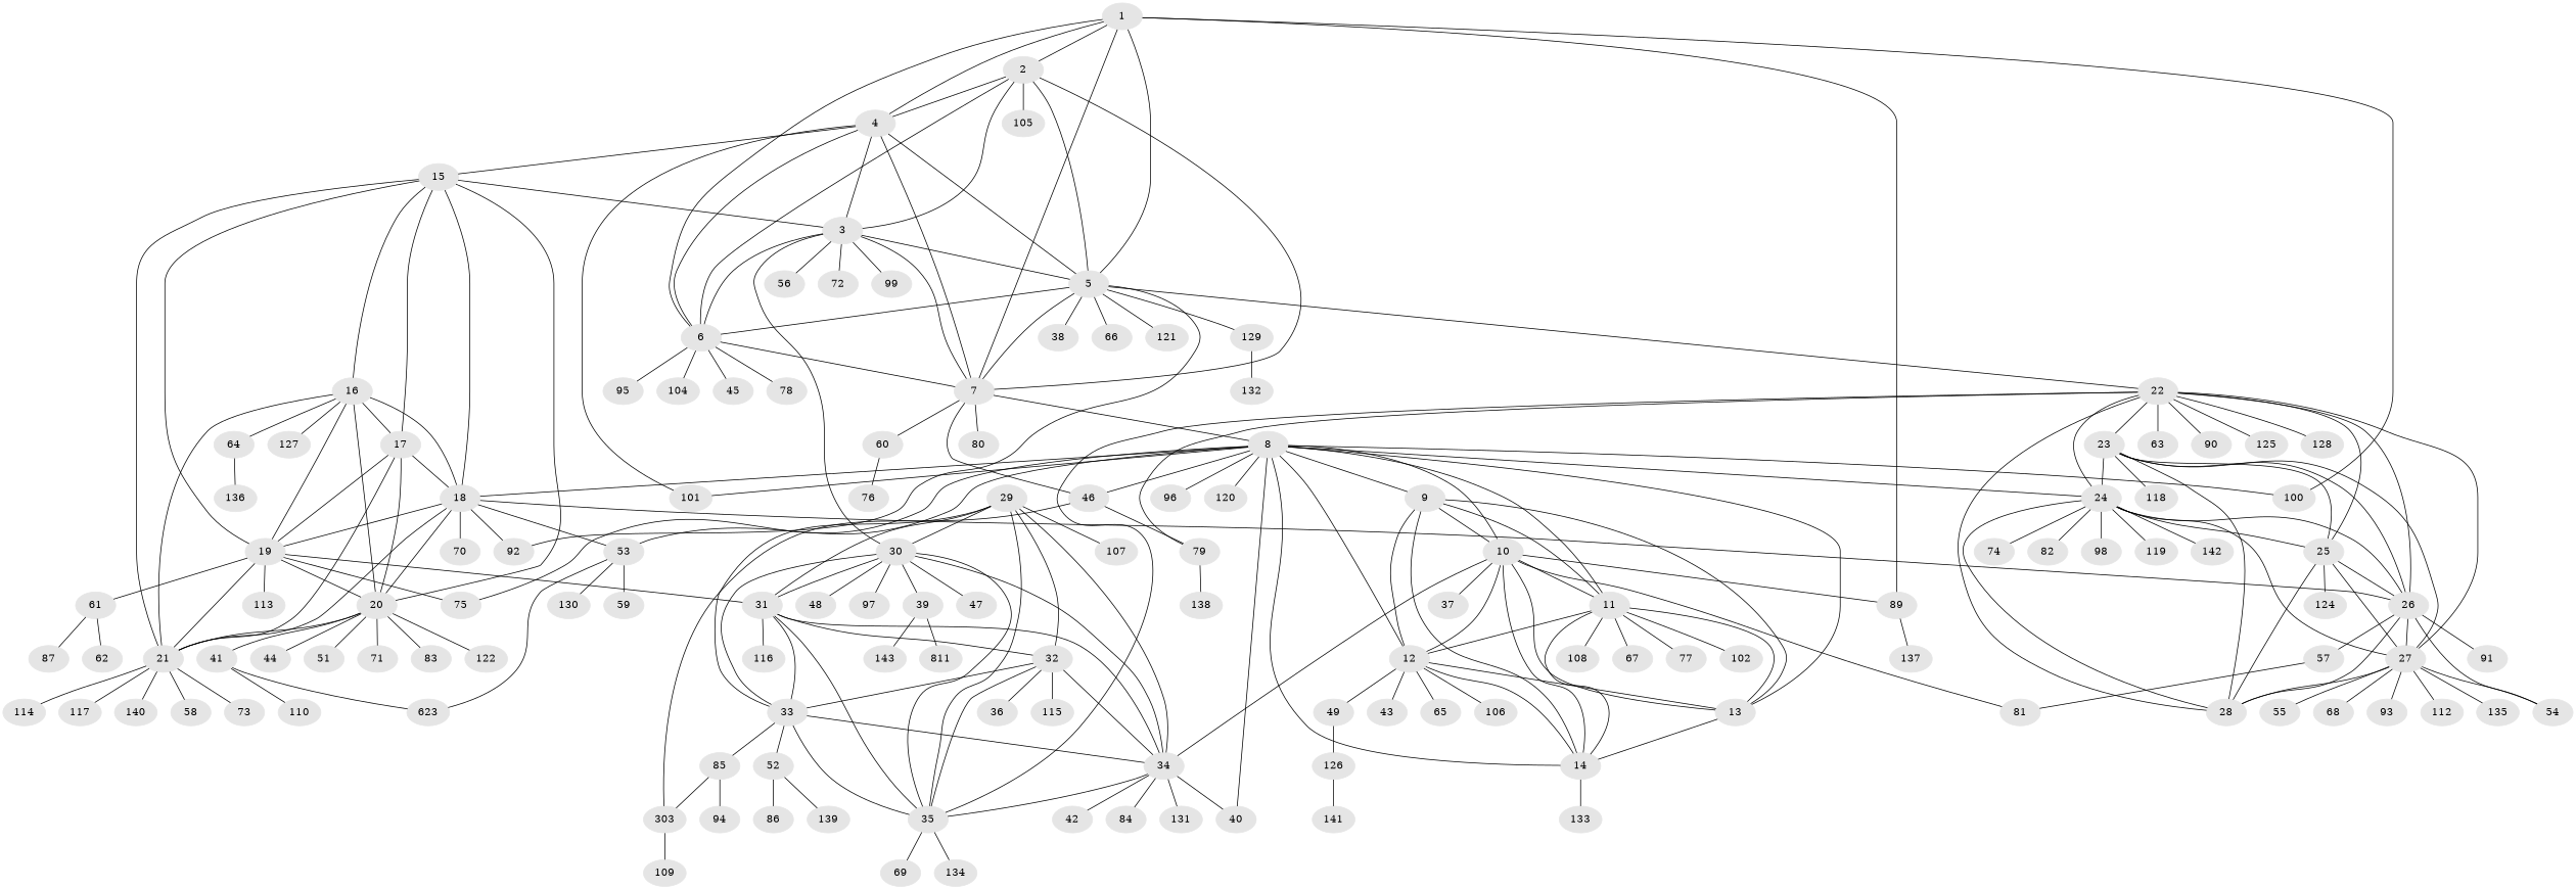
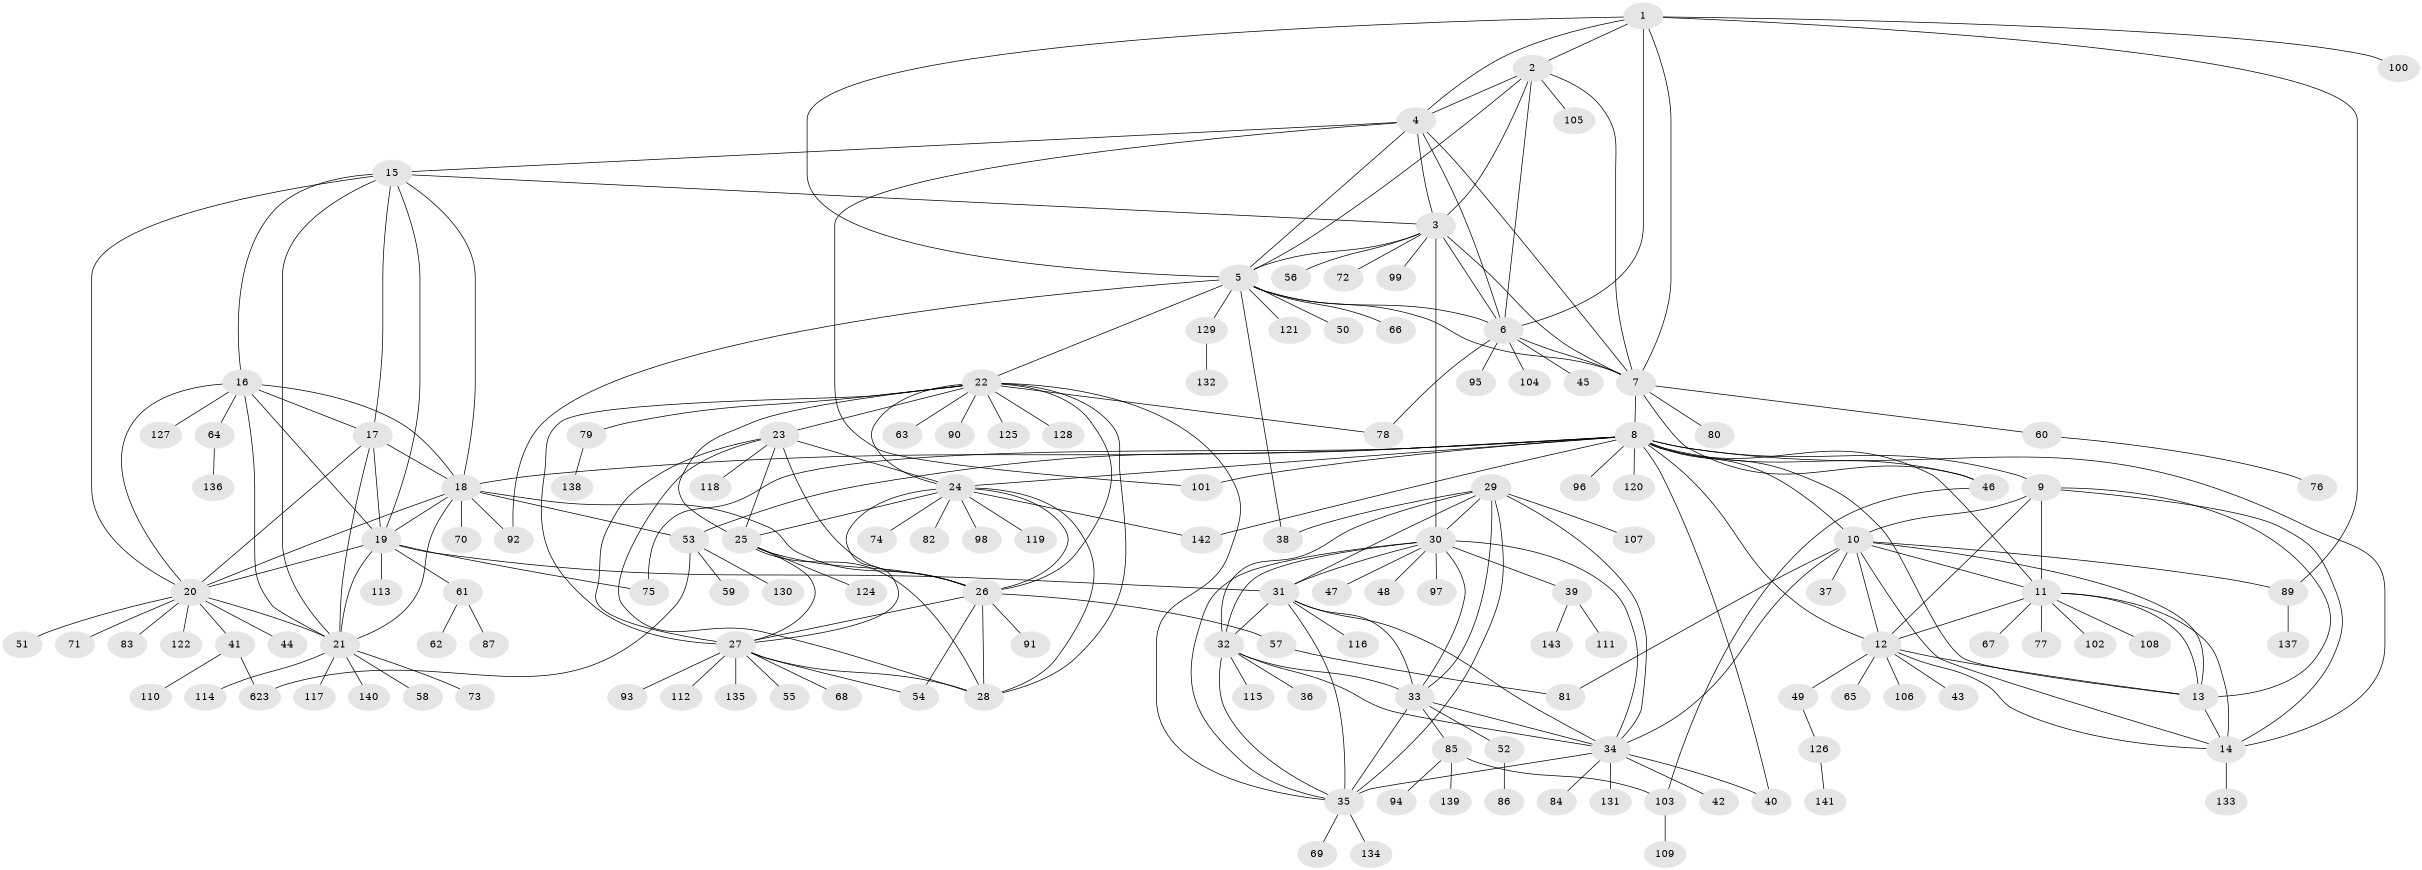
  graph {
    node [color=gray90 style=filled]
    1
    2
    4
    5
    6
    7
    89
    100
    3
    105
    30
    56
    72
    99
    15
    101
    22
    38
+   50
    66
    92
    121
    129
    45
    78
    95
    104
    8
    46
    60
    80
    137
    34
    31
    35
    32
    33
    39
    47
    48
    97
    18
    16
    17
    19
    20
    21
    24
    26
    23
    25
    27
    28
    63
    79
    90
    125
    128
    132
    9
    10
    11
    12
    13
    14
    40
    53
    75
    96
    120
-   103 [label=303]
+   103
    76
    37
    81
    67
    77
    102
    108
    43
    49
    65
    106
    133
    70
    74
    82
    98
    119
    142
    n90 [label=623]
    59
    130
    42
    84
    131
    126
    64
    127
    61
    113
    41
    44
    51
    71
    83
    122
    58
    73
    114
    117
    140
    136
    57
    91
    54
    116
    62
    87
    110
    118
    124
    55
    68
    93
    112
    135
    69
    134
    138
    29
    107
    36
    115
    52
    85
-   111 [label=811]
+   111
    143
    86
    94
    139
    141
    109
    1 -- 2
    1 -- 4
    1 -- 5
    1 -- 6
    1 -- 7
    1 -- 89
    1 -- 100
    2 -- 4
    2 -- 5
    2 -- 6
    2 -- 7
    2 -- 3
    2 -- 105
    4 -- 5
    4 -- 6
    4 -- 7
    4 -- 15
    4 -- 101
    5 -- 6
    5 -- 7
    5 -- 22
    5 -- 38
+   5 -- 50
    5 -- 66
    5 -- 92
    5 -- 121
    5 -- 129
    6 -- 7
    6 -- 45
    6 -- 78
    6 -- 95
    6 -- 104
    7 -- 8
    7 -- 46
    7 -- 60
    7 -- 80
    89 -- 137
    3 -- 4
    3 -- 5
    3 -- 6
    3 -- 7
    3 -- 30
    3 -- 56
    3 -- 72
    3 -- 99
    30 -- 34
    30 -- 31
    30 -- 35
+   30 -- 32
    30 -- 33
    30 -- 39
    30 -- 47
    30 -- 48
    30 -- 97
    15 -- 3
    15 -- 18
    15 -- 16
    15 -- 17
    15 -- 19
    15 -- 20
    15 -- 21
+   22 -- 78
    22 -- 35
    22 -- 24
    22 -- 26
    22 -- 23
    22 -- 25
    22 -- 27
    22 -- 28
    22 -- 63
    22 -- 79
    22 -- 90
    22 -- 125
    22 -- 128
    129 -- 132
-   8 -- 100
+   8 -- 142
    8 -- 101
    8 -- 46
    8 -- 18
    8 -- 24
    8 -- 9
    8 -- 10
    8 -- 11
    8 -- 12
    8 -- 13
    8 -- 14
    8 -- 40
    8 -- 53
    8 -- 75
    8 -- 96
    8 -- 120
-   46 -- 79
    46 -- 103
    60 -- 76
    34 -- 35
    34 -- 40
    34 -- 42
    34 -- 84
    34 -- 131
    31 -- 34
    31 -- 35
    31 -- 32
    31 -- 33
    31 -- 116
    35 -- 69
    35 -- 134
    32 -- 34
    32 -- 35
    32 -- 33
    32 -- 36
    32 -- 115
    33 -- 34
    33 -- 35
    33 -- 52
    33 -- 85
    39 -- 111
    39 -- 143
    18 -- 92
    18 -- 19
    18 -- 20
    18 -- 21
    18 -- 26
    18 -- 53
    18 -- 70
    16 -- 18
    16 -- 17
    16 -- 19
    16 -- 20
    16 -- 21
    16 -- 64
    16 -- 127
    17 -- 18
    17 -- 19
    17 -- 20
    17 -- 21
    19 -- 31
    19 -- 20
    19 -- 21
    19 -- 75
    19 -- 61
    19 -- 113
    20 -- 21
    20 -- 41
    20 -- 44
    20 -- 51
    20 -- 71
    20 -- 83
    20 -- 122
    21 -- 58
    21 -- 73
    21 -- 114
    21 -- 117
    21 -- 140
    24 -- 26
    24 -- 25
    24 -- 27
    24 -- 28
    24 -- 74
    24 -- 82
    24 -- 98
    24 -- 119
    24 -- 142
    26 -- 27
    26 -- 28
    26 -- 57
    26 -- 91
    26 -- 54
    23 -- 24
    23 -- 26
    23 -- 25
    23 -- 27
    23 -- 28
    23 -- 118
    25 -- 26
    25 -- 27
    25 -- 28
    25 -- 124
    27 -- 28
    27 -- 54
    27 -- 55
    27 -- 68
    27 -- 93
    27 -- 112
    27 -- 135
    79 -- 138
    9 -- 10
    9 -- 11
    9 -- 12
    9 -- 13
    9 -- 14
    10 -- 89
    10 -- 34
    10 -- 11
    10 -- 12
    10 -- 13
    10 -- 14
    10 -- 37
    10 -- 81
    11 -- 12
    11 -- 13
    11 -- 14
    11 -- 67
    11 -- 77
    11 -- 102
    11 -- 108
    12 -- 13
    12 -- 14
    12 -- 43
    12 -- 49
    12 -- 65
    12 -- 106
    13 -- 14
    14 -- 133
    53 -- n90
    53 -- 59
    53 -- 130
    103 -- 109
    49 -- 126
    126 -- 141
    64 -- 136
    61 -- 62
    61 -- 87
    41 -- n90
    41 -- 110
    57 -- 81
    29 -- 30
+   29 -- 38
    29 -- 34
    29 -- 31
    29 -- 35
    29 -- 32
    29 -- 33
    29 -- 107
    52 -- 86
    85 -- 103
    85 -- 94
-   52 -- 139
+   85 -- 139
  }
